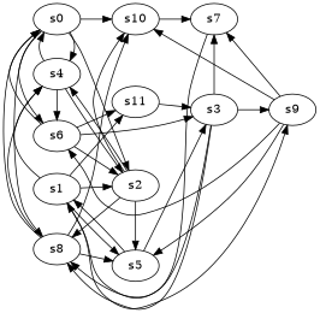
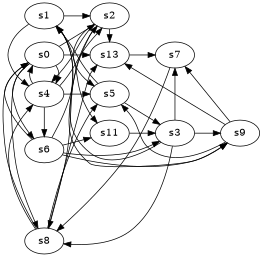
  digraph {
    rankdir=LR
    node [player=1]
    s0
    s2
    s4 [player=0]
    s6 [player=0]
    s8 [player=0]
-   s10
+   s10 [label=s13]
    s5
    s11
    s3
    s7 [player=0]
    s1 [player=0]
    s9 [player=0]
    s0 -> s2 [constraint="time % 4 == 0"]
    s0 -> s4 [constraint="!(time % 4 == 2)"]
    s0 -> s6 [constraint="time == 6 || time == 8 || time == 9 || time == 11"]
    s0 -> s8 [constraint="time % 3 == 0 && time % 3 == 2"]
    s0 -> s10
    s2 -> s4 [constraint="!(time % 6 == 4)"]
    s2 -> s8 [constraint="time % 4 == 1 && time % 5 == 0"]
    s2 -> s10 [constraint="time == 0 || time == 6 || time == 18 || time == 22"]
    s2 -> s5 [constraint="time % 2 == 1 && time % 3 == 1"]
    s4 -> s0 [constraint="time % 2 == 0"]
    s4 -> s2 [constraint="time % 3 == 0 && time % 5 == 4"]
    s4 -> s6 [constraint="time % 2 == 1 || time % 3 == 0"]
    s6 -> s0 [constraint="time % 2 == 0 || time % 2 == 0"]
    s6 -> s2 [constraint="!(time % 2 == 1)"]
    s6 -> s11
    s6 -> s3
    s8 -> s0 [constraint="time == 0"]
    s8 -> s4 [constraint="time == 6 || time == 14 || time == 15"]
    s8 -> s10 [constraint="time % 3 == 1 && time % 5 == 2"]
    s8 -> s5 [constraint="time % 7 == 2"]
    s10 -> s7
    s5 -> s3 [constraint="time % 2 == 0"]
    s5 -> s1 [constraint="time % 2 == 0 && time % 4 == 3"]
    s11 -> s3
    s3 -> s8 [constraint="time % 2 == 1"]
    s3 -> s7 [constraint="time % 3 == 2"]
    s3 -> s1 [constraint="time % 2 == 0"]
    s3 -> s9
    s7 -> s8 [constraint="time % 5 == 3"]
    s1 -> s2
    s1 -> s4 [constraint="time % 2 == 0 || time % 5 == 3"]
-   s1 -> s5
+   s4 -> s5
    s1 -> s11 [constraint="time % 3 == 1 || time % 3 == 0"]
    s1 -> s9 [constraint="time == 7"]
-   s9 -> s6 [constraint="time % 4 == 1 || time % 5 == 2"]
+   s6 -> s9 [constraint="time % 4 == 1 || time % 5 == 2"]
    s9 -> s10 [constraint="time == 6 || time == 8 || time == 14"]
    s9 -> s5 [constraint="time % 3 == 1 && time % 4 == 0"]
    s9 -> s7 [constraint="time % 2 == 1 || time % 3 == 2"]
  }
